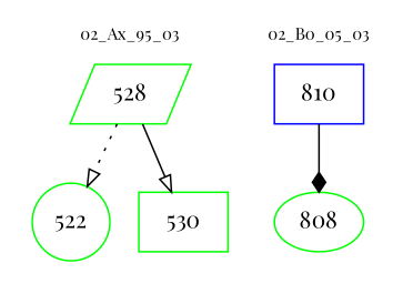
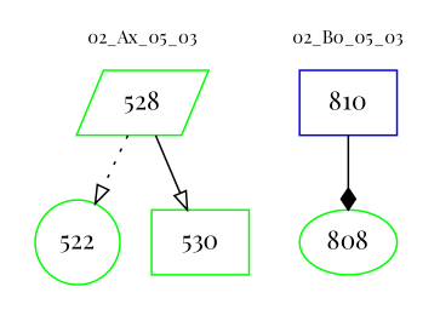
  digraph {
    fontname="Playfair Display"
    node [color=green fontname="Playfair Display" shape=box]
    edge [arrowhead=onormal color=black fontname="Playfair Display" style=solid]
    n1 [label=528 shape=parallelogram]
    n2 [label=522 shape=circle]
    n3 [label=530]
    n4 [color=blue label=810]
    n5 [label=808 shape=ellipse]
    subgraph cluster_1 {
      color=white
      fontsize=10
-     label="02_Ax_95_03"
+     label="02_Ax_05_03"
      n1
      n2
      n3
    }
    subgraph cluster_2 {
      color=white
      fontsize=10
      label="02_B0_05_03"
      n4
      n5
    }
    n1 -> n2 [style=dotted]
    n1 -> n3
    n4 -> n5 [arrowhead=diamond]
  }
